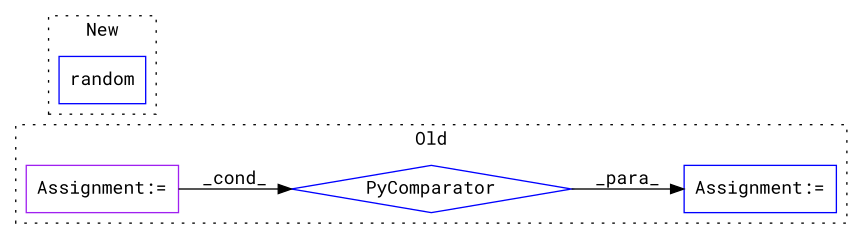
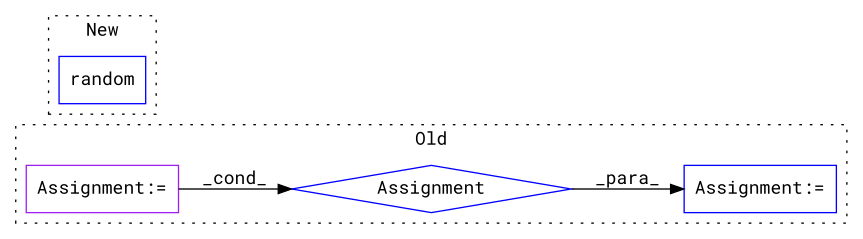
  digraph {
    rankdir=LR
    fontname="Roboto Mono"
    node [a=7 shape=box color=blue fontname="Roboto Mono"]
    edge [fontname="Roboto Mono"]
-   n1 [a=113 l=22 label=PyComparator s=1307 shape=diamond]
+   n1 [a=113 l=22 label=Assignment s=1307 shape=diamond]
    n2 [l=12 label="Assignment:=" s=1202]
    n3 [l=1 label="Assignment:=" s=573 color=purple]
    n4 [a=32 l=8 label=random s=742]
    subgraph cluster_1 {
      label=Old
      style=dotted
      n1
      n2
      n3
    }
    subgraph cluster_2 {
      label=New
      style=dotted
      n4
    }
    n1 -> n2 [label=_para_]
    n3 -> n1 [label=_cond_]
  }
